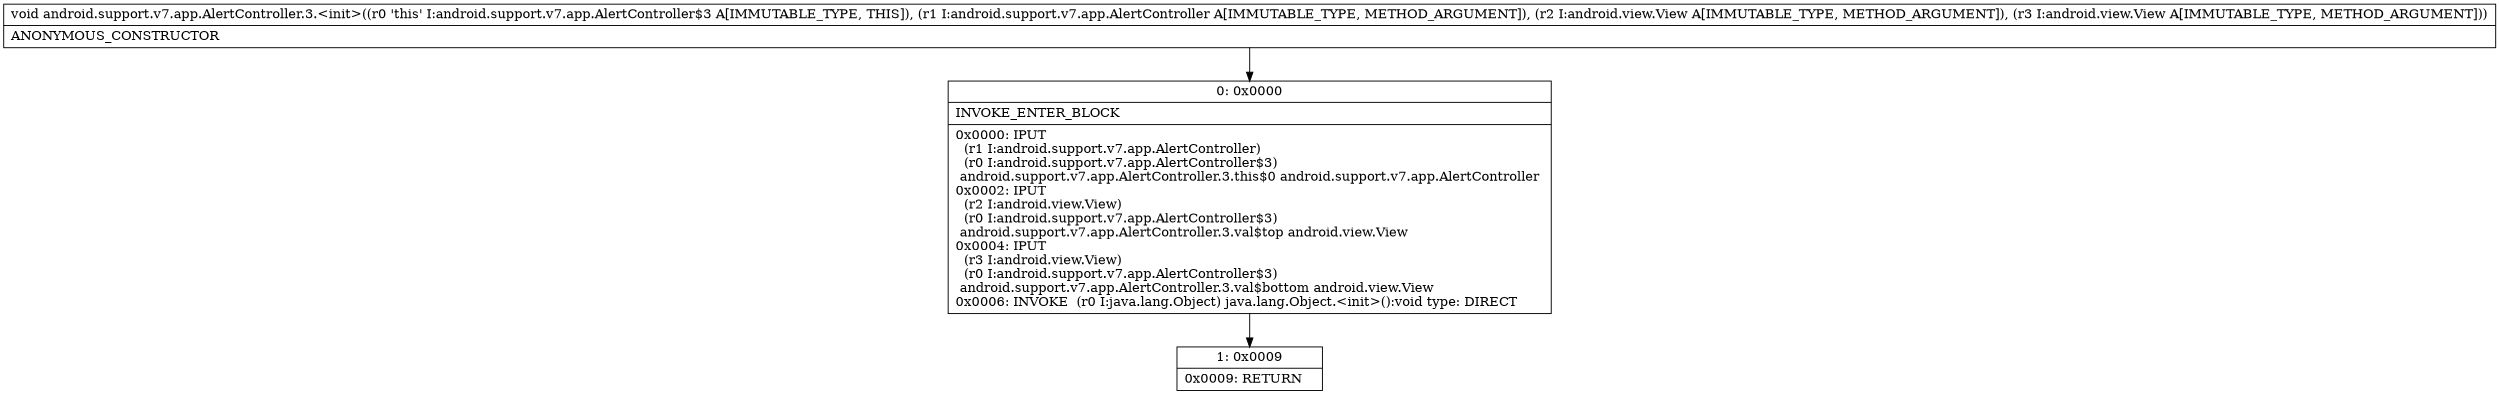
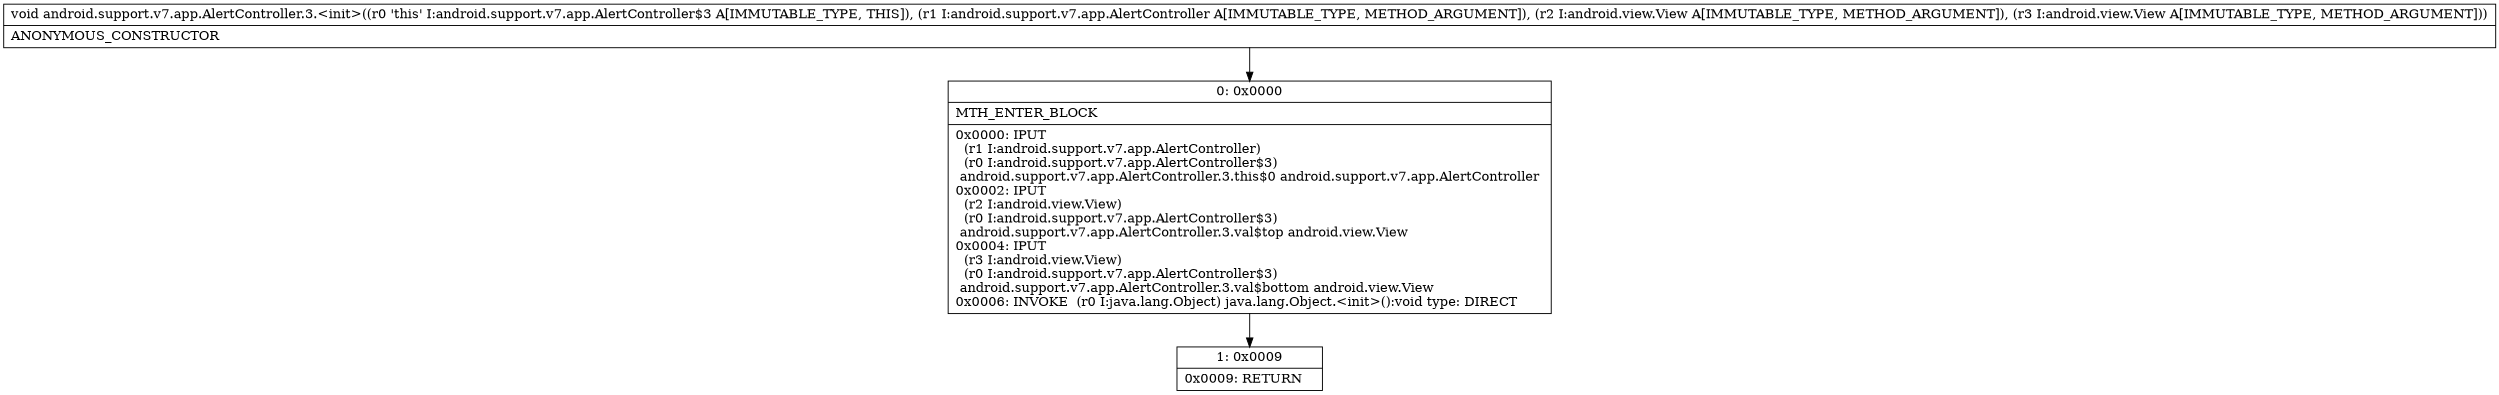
  digraph {
    node [shape=record]
-   n1 [label="{0\:\ 0x0000|INVOKE_ENTER_BLOCK\l|0x0000: IPUT  \l  (r1 I:android.support.v7.app.AlertController)\l  (r0 I:android.support.v7.app.AlertController$3)\l android.support.v7.app.AlertController.3.this$0 android.support.v7.app.AlertController \l0x0002: IPUT  \l  (r2 I:android.view.View)\l  (r0 I:android.support.v7.app.AlertController$3)\l android.support.v7.app.AlertController.3.val$top android.view.View \l0x0004: IPUT  \l  (r3 I:android.view.View)\l  (r0 I:android.support.v7.app.AlertController$3)\l android.support.v7.app.AlertController.3.val$bottom android.view.View \l0x0006: INVOKE  (r0 I:java.lang.Object) java.lang.Object.\<init\>():void type: DIRECT \l}"]
+   n1 [label="{0\:\ 0x0000|MTH_ENTER_BLOCK\l|0x0000: IPUT  \l  (r1 I:android.support.v7.app.AlertController)\l  (r0 I:android.support.v7.app.AlertController$3)\l android.support.v7.app.AlertController.3.this$0 android.support.v7.app.AlertController \l0x0002: IPUT  \l  (r2 I:android.view.View)\l  (r0 I:android.support.v7.app.AlertController$3)\l android.support.v7.app.AlertController.3.val$top android.view.View \l0x0004: IPUT  \l  (r3 I:android.view.View)\l  (r0 I:android.support.v7.app.AlertController$3)\l android.support.v7.app.AlertController.3.val$bottom android.view.View \l0x0006: INVOKE  (r0 I:java.lang.Object) java.lang.Object.\<init\>():void type: DIRECT \l}"]
    n2 [label="{1\:\ 0x0009|0x0009: RETURN   \l}"]
    n3 [label="{void android.support.v7.app.AlertController.3.\<init\>((r0 'this' I:android.support.v7.app.AlertController$3 A[IMMUTABLE_TYPE, THIS]), (r1 I:android.support.v7.app.AlertController A[IMMUTABLE_TYPE, METHOD_ARGUMENT]), (r2 I:android.view.View A[IMMUTABLE_TYPE, METHOD_ARGUMENT]), (r3 I:android.view.View A[IMMUTABLE_TYPE, METHOD_ARGUMENT]))  | ANONYMOUS_CONSTRUCTOR\l}"]
    n1 -> n2
    n3 -> n1
  }
